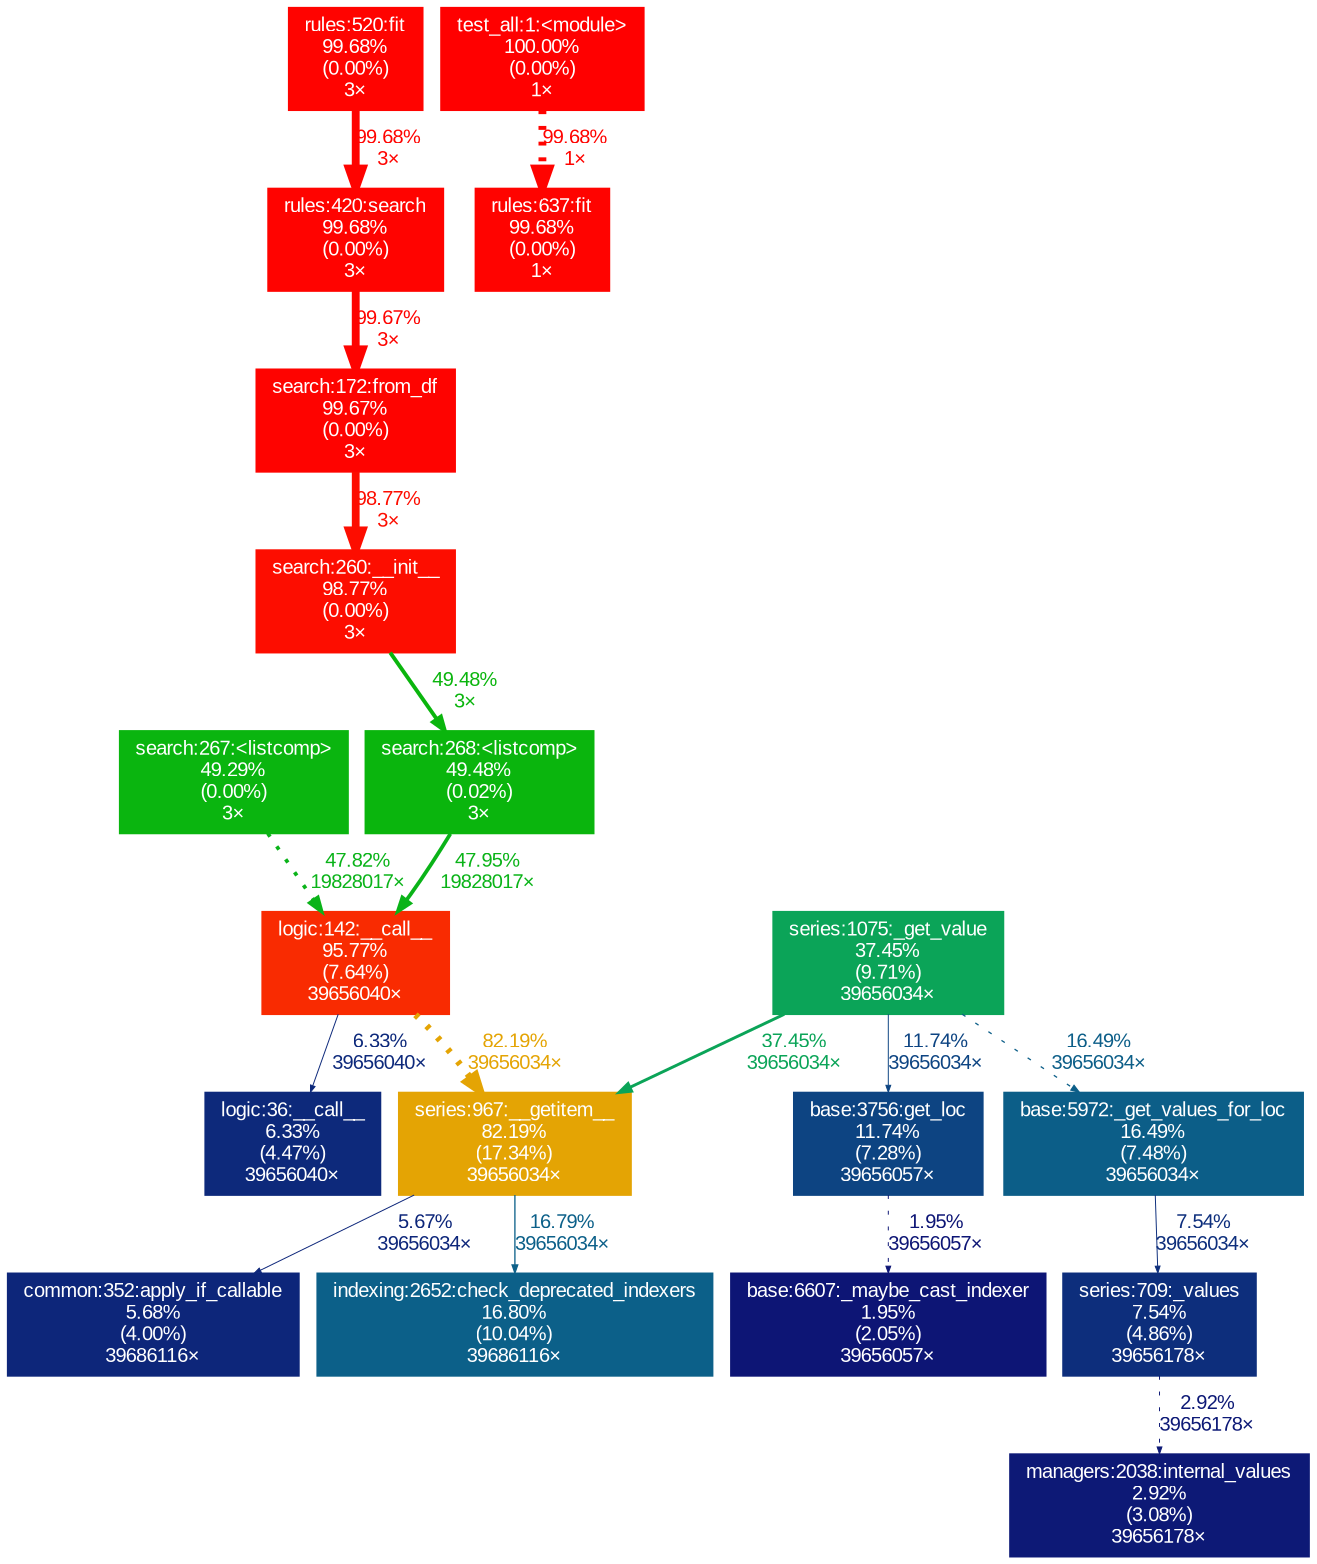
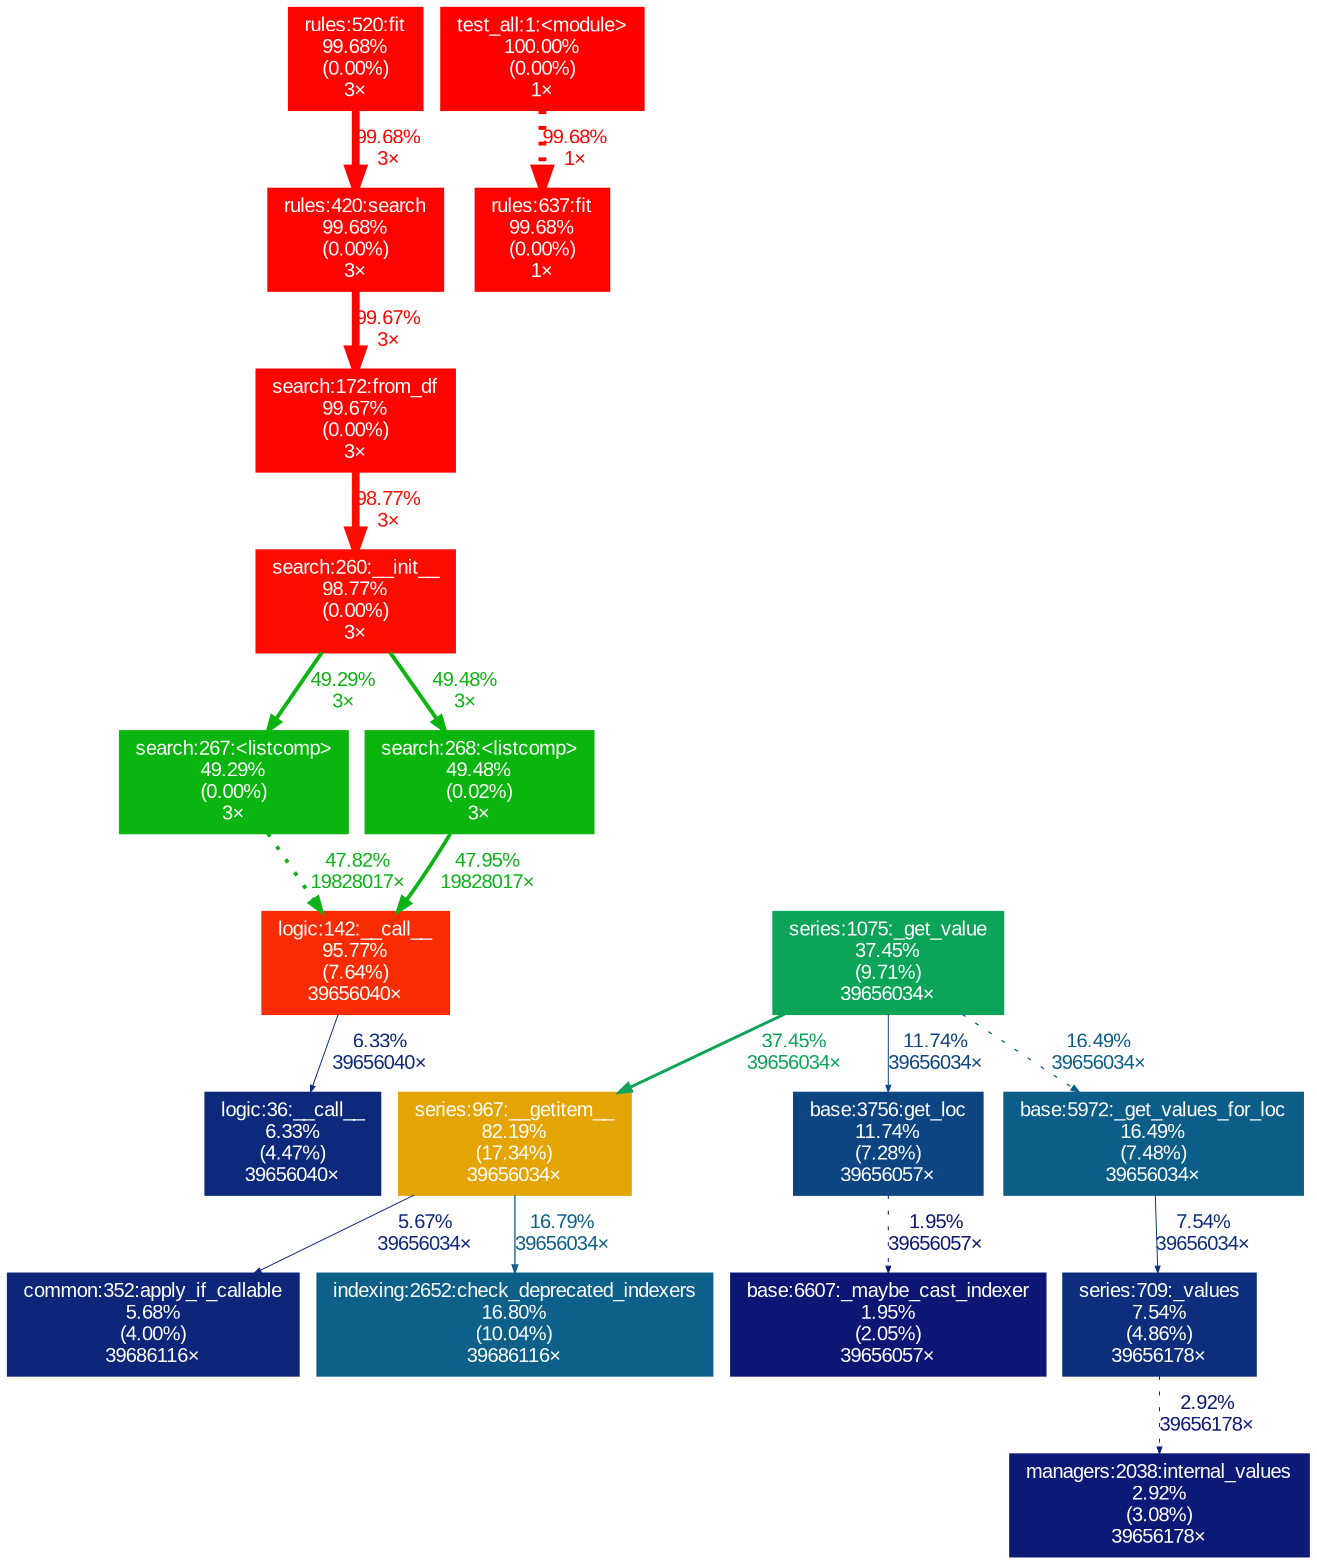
  digraph {
    fontname=Arial
    nodesep=0.125
    ranksep=0.25
    node [color="#ff0300" fontcolor="#ffffff" fontname=Arial fontsize=10.00 shape=box style=filled]
    edge [arrowsize=0.35 color="#ff0300" fontcolor="#ff0300" fontname=Arial fontsize=10.00 labeldistance=0.50 penwidth=0.50 style=solid]
    n1 [color="#0d267a" height=0 label="common:352:apply_if_callable\n5.68%\n(4.00%)\n39686116×" width=0]
    n2 [color="#fe0300" height=0 label="search:172:from_df\n99.67%\n(0.00%)\n3×" width=0]
    n3 [color="#fd0d00" height=0 label="search:260:__init__\n98.77%\n(0.00%)\n3×" width=0]
    n4 [color="#0ab50f" height=0 label="search:267:<listcomp>\n49.29%\n(0.00%)\n3×" width=0]
    n5 [color="#0ab50d" height=0 label="search:268:<listcomp>\n49.48%\n(0.02%)\n3×" width=0]
    n6 [color="#f92b01" height=0 label="logic:142:__call__\n95.77%\n(7.64%)\n39656040×" width=0]
    n7 [color="#e4a404" height=0 label="series:967:__getitem__\n82.19%\n(17.34%)\n39656034×" width=0]
    n8 [color="#0c6089" height=0 label="indexing:2652:check_deprecated_indexers\n16.80%\n(10.04%)\n39686116×" width=0]
    n9 [color="#0ba458" height=0 label="series:1075:_get_value\n37.45%\n(9.71%)\n39656034×" width=0]
    n10 [color="#0c5e88" height=0 label="base:5972:_get_values_for_loc\n16.49%\n(7.48%)\n39656034×" width=0]
    n11 [color="#0d4482" height=0 label="base:3756:get_loc\n11.74%\n(7.28%)\n39656057×" width=0]
    n12 [color="#0d2e7c" height=0 label="series:709:_values\n7.54%\n(4.86%)\n39656178×" width=0]
    n13 [color="#0d1575" height=0 label="base:6607:_maybe_cast_indexer\n1.95%\n(2.05%)\n39656057×" width=0]
    n14 [color="#0d297b" height=0 label="logic:36:__call__\n6.33%\n(4.47%)\n39656040×" width=0]
    n15 [height=0 label="rules:420:search\n99.68%\n(0.00%)\n3×" width=0]
    n16 [height=0 label="rules:637:fit\n99.68%\n(0.00%)\n1×" width=0]
    n17 [height=0 label="rules:520:fit\n99.68%\n(0.00%)\n3×" width=0]
    n18 [color="#ff0000" height=0 label="test_all:1:<module>\n100.00%\n(0.00%)\n1×" width=0]
    n19 [color="#0d1976" height=0 label="managers:2038:internal_values\n2.92%\n(3.08%)\n39656178×" width=0]
    n2 -> n3 [arrowsize=0.99 color="#fd0d00" fontcolor="#fd0d00" label="98.77%\n3×" labeldistance=3.95 penwidth=3.95]
+   n3 -> n4 [arrowsize=0.70 color="#0ab50f" fontcolor="#0ab50f" label="49.29%\n3×" labeldistance=1.97 penwidth=1.97]
    n3 -> n5 [arrowsize=0.70 color="#0ab50d" fontcolor="#0ab50d" label="49.48%\n3×" labeldistance=1.98 penwidth=1.98]
    n4 -> n6 [arrowsize=0.69 color="#0ab319" fontcolor="#0ab319" label="47.82%\n19828017×" labeldistance=1.91 penwidth=1.91 style=dotted]
    n5 -> n6 [arrowsize=0.69 color="#0ab318" fontcolor="#0ab318" label="47.95%\n19828017×" labeldistance=1.92 penwidth=1.92]
-   n6 -> n7 [arrowsize=0.91 color="#e4a404" fontcolor="#e4a404" label="82.19%\n39656034×" labeldistance=3.29 penwidth=3.29 style=dotted]
    n6 -> n14 [color="#0d297b" fontcolor="#0d297b" label="6.33%\n39656040×" style=bold]
    n7 -> n1 [color="#0d267a" fontcolor="#0d267a" label="5.67%\n39656034×" style=bold]
    n7 -> n8 [arrowsize=0.41 color="#0c6089" fontcolor="#0c6089" label="16.79%\n39656034×" labeldistance=0.67 penwidth=0.67 style=bold]
    n9 -> n7 [arrowsize=0.61 color="#0ba458" fontcolor="#0ba458" label="37.45%\n39656034×" labeldistance=1.50 penwidth=1.50 style=bold]
    n9 -> n10 [arrowsize=0.41 color="#0c5e88" fontcolor="#0c5e88" label="16.49%\n39656034×" labeldistance=0.66 penwidth=0.66 style=dotted]
    n9 -> n11 [color="#0d4482" fontcolor="#0d4482" label="11.74%\n39656034×" style=bold]
    n10 -> n12 [color="#0d2e7c" fontcolor="#0d2e7c" label="7.54%\n39656034×"]
    n11 -> n13 [color="#0d1575" fontcolor="#0d1575" label="1.95%\n39656057×" style=dotted]
    n12 -> n19 [color="#0d1976" fontcolor="#0d1976" label="2.92%\n39656178×" style=dotted]
    n15 -> n2 [arrowsize=1.00 color="#fe0300" fontcolor="#fe0300" label="99.67%\n3×" labeldistance=3.99 penwidth=3.99 style=bold]
    n17 -> n15 [arrowsize=1.00 label="99.68%\n3×" labeldistance=3.99 penwidth=3.99]
    n18 -> n16 [arrowsize=1.00 label="99.68%\n1×" labeldistance=3.99 penwidth=3.99 style=dotted]
  }
